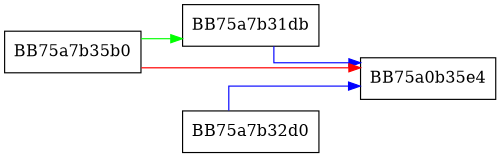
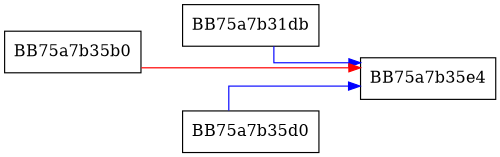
  digraph {
    rankdir=LR
    splines=ortho
    node [shape=box]
    edge [color=blue]
    n1 [label=BB75a7b31db]
    BB75a7b35b0
-   BB75a7b35e4 [label=BB75a0b35e4]
-   BB75a7b35d0 [label=BB75a7b32d0]
+   BB75a7b35e4
+   BB75a7b35d0
    n1 -> BB75a7b35e4
-   BB75a7b35b0 -> n1 [color=green]
    BB75a7b35b0 -> BB75a7b35e4 [color=red]
    BB75a7b35d0 -> BB75a7b35e4
  }
